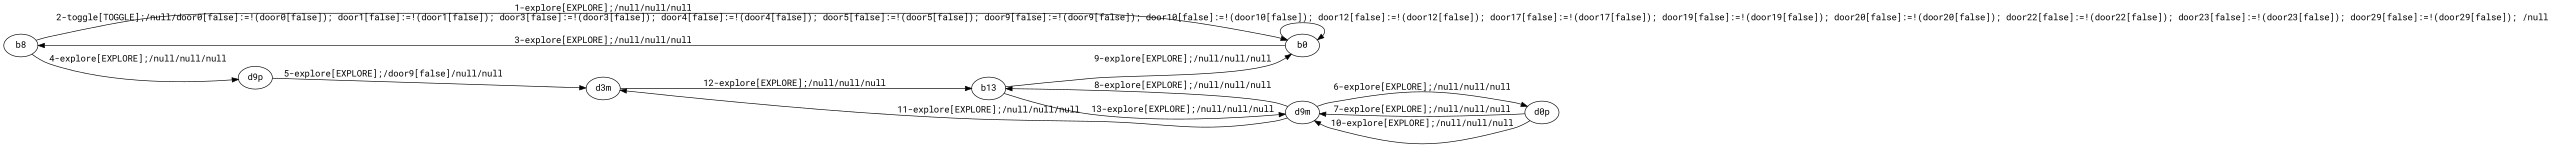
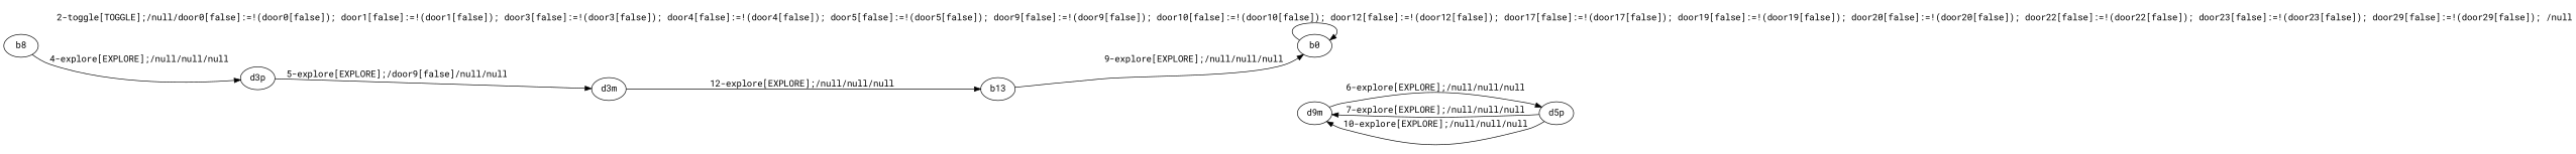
  digraph {
    fontname="Roboto Mono"
    rankdir=LR
    node [fontname="Roboto Mono"]
    edge [fontname="Roboto Mono"]
    n1 [label=b8]
    b0
-   d9p
+   d9p [label=d3p]
    d3m
    d9m
-   d0p
+   d0p [label=d5p]
    b13
-   n1 -> b0 [label="1-explore[EXPLORE];/null/null/null"]
    n1 -> d9p [label="4-explore[EXPLORE];/null/null/null"]
-   b0 -> n1 [label="3-explore[EXPLORE];/null/null/null"]
    b0 -> b0 [label="2-toggle[TOGGLE];/null/door0[false]:=!(door0[false]); door1[false]:=!(door1[false]); door3[false]:=!(door3[false]); door4[false]:=!(door4[false]); door5[false]:=!(door5[false]); door9[false]:=!(door9[false]); door10[false]:=!(door10[false]); door12[false]:=!(door12[false]); door17[false]:=!(door17[false]); door19[false]:=!(door19[false]); door20[false]:=!(door20[false]); door22[false]:=!(door22[false]); door23[false]:=!(door23[false]); door29[false]:=!(door29[false]); /null"]
    d9p -> d3m [label="5-explore[EXPLORE];/door9[false]/null/null"]
    d3m -> b13 [label="12-explore[EXPLORE];/null/null/null"]
-   d9m -> d3m [label="11-explore[EXPLORE];/null/null/null"]
    d9m -> d0p [label="6-explore[EXPLORE];/null/null/null"]
-   d9m -> b13 [label="8-explore[EXPLORE];/null/null/null"]
    d0p -> d9m [label="7-explore[EXPLORE];/null/null/null"]
    d0p -> d9m [label="10-explore[EXPLORE];/null/null/null"]
    b13 -> b0 [label="9-explore[EXPLORE];/null/null/null"]
-   b13 -> d9m [label="13-explore[EXPLORE];/null/null/null"]
  }
